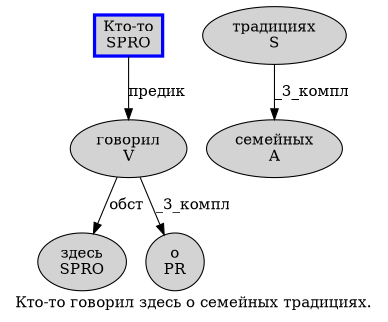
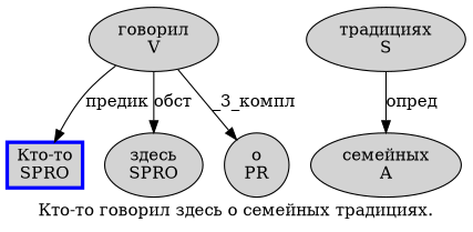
  digraph {
    label="Кто-то говорил здесь о семейных традициях."
    node [fillcolor=lightgray penwidth=1 shape=ellipse style=filled]
    n1 [color=blue label="Кто-то\nSPRO" penwidth=3 shape=box]
    n2 [label="говорил\nV"]
    n3 [label="здесь\nSPRO"]
    n4 [label="о\nPR"]
    n5 [label="традициях\nS"]
    n6 [label="семейных\nA"]
-   n1 -> n2 [label="предик"]
+   n2 -> n1 [label="предик"]
    n2 -> n3 [label="обст"]
    n2 -> n4 [label="_3_компл"]
-   n5 -> n6 [label="_3_компл"]
+   n5 -> n6 [label="опред"]
  }
